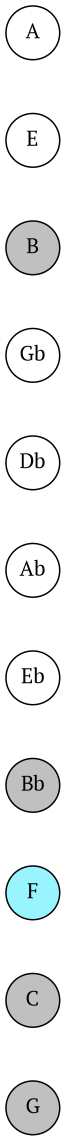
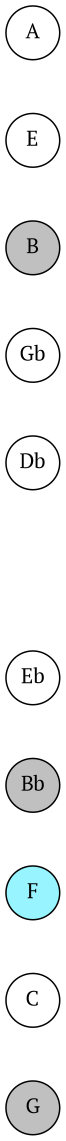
  graph {
    fontname="PT Serif"
    mindist=.1
    node [fillcolor=white fontname="PT Serif" margin=0 shape=circle style=filled]
    edge [fontname="PT Serif" style=invis]
    E
    B [fillcolor=gray]
    Gb
    Db
-   Ab
    Eb
    Bb [fillcolor=gray]
    F [fillcolor=cadetblue1]
-   C [fillcolor=gray]
+   C
    G [fillcolor=gray]
    A
    subgraph sub_1 {
      E
      B
      Gb
      Db
-     Ab
      Eb
      Bb
      F
      C
      G
      A
    }
    E -- B
    B -- Gb
    Gb -- Db
-   Db -- Ab
-   Ab -- Eb
    Eb -- Bb
    Bb -- F
    F -- C
    C -- G
    A -- E
  }
